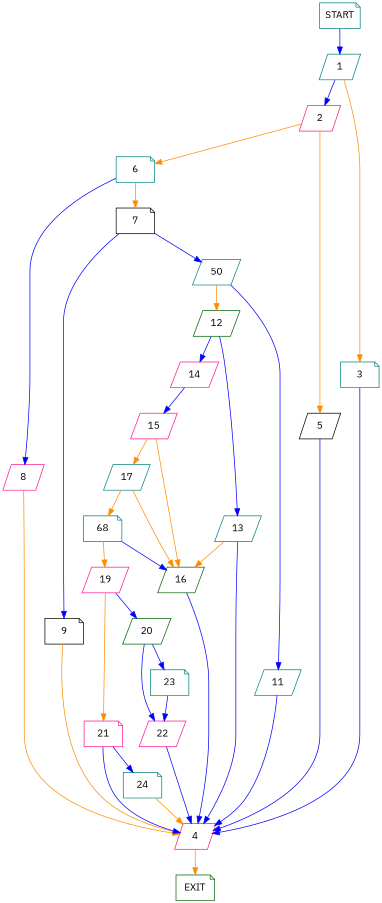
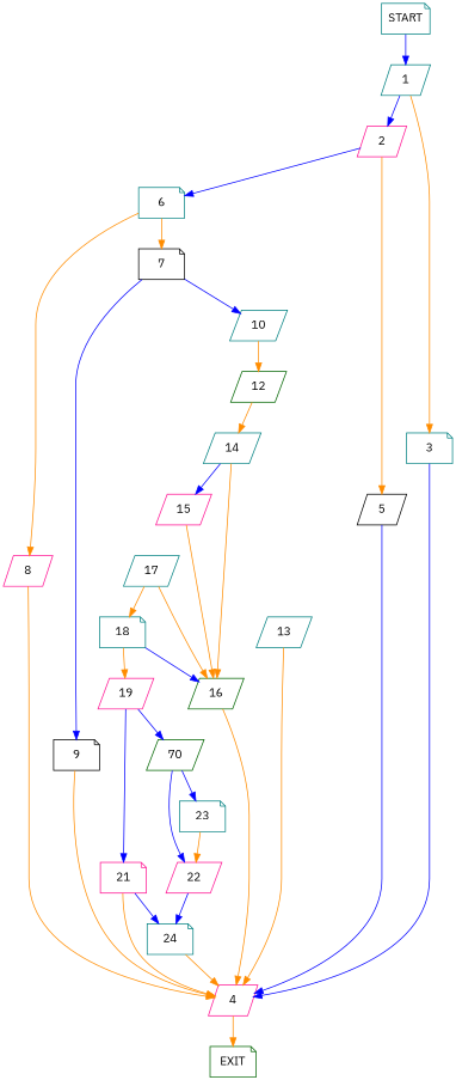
  digraph {
    fontname="IBM Plex Sans"
    node [color=teal fontname="IBM Plex Sans" shape=parallelogram]
    edge [color=blue fontname="IBM Plex Sans"]
    n1 [label=START shape=note]
    1
    2 [color=deeppink]
    3 [shape=note]
    n5 [color=darkgreen label=EXIT shape=note]
    5 [color=black]
    6 [shape=note]
    4 [color=deeppink]
    7 [color=black shape=note]
    8 [color=deeppink]
    9 [color=black shape=note]
-   10 [label=50]
-   11
+   10
    12 [color=darkgreen]
    13
-   14 [color=deeppink]
+   14
    15 [color=deeppink]
    16 [color=darkgreen]
    17
-   18 [shape=note label=68]
+   18 [shape=note]
    19 [color=deeppink]
-   20 [color=darkgreen]
+   20 [color=darkgreen label=70]
    21 [color=deeppink shape=note]
    22 [color=deeppink]
    23 [shape=note]
    24 [shape=note]
    n1 -> 1
    1 -> 2
    1 -> 3 [color=darkorange]
    2 -> 5 [color=darkorange]
-   2 -> 6 [color=darkorange]
+   2 -> 6
    3 -> 4
    5 -> 4
    6 -> 7 [color=darkorange]
-   6 -> 8
+   6 -> 8 [color=darkorange]
    4 -> n5 [color=darkorange]
    7 -> 9
    7 -> 10
    8 -> 4 [color=darkorange]
    9 -> 4 [color=darkorange]
-   10 -> 11
    10 -> 12 [color=darkorange]
-   11 -> 4
-   12 -> 13
-   12 -> 14
-   13 -> 4
+   12 -> 14 [color=darkorange]
+   13 -> 4 [color=darkorange]
    14 -> 15
-   13 -> 16 [color=darkorange]
+   14 -> 16 [color=darkorange]
    15 -> 16 [color=darkorange]
-   15 -> 17 [color=darkorange]
-   16 -> 4
+   16 -> 4 [color=darkorange]
    17 -> 16 [color=darkorange]
    17 -> 18 [color=darkorange]
    18 -> 16
    18 -> 19 [color=darkorange]
    19 -> 20
-   19 -> 21 [color=darkorange]
+   19 -> 21
    20 -> 22
    20 -> 23
-   21 -> 4
+   21 -> 4 [color=darkorange]
    21 -> 24
-   22 -> 4
-   23 -> 22
+   22 -> 24
+   23 -> 22 [color=darkorange]
    24 -> 4 [color=darkorange]
  }
